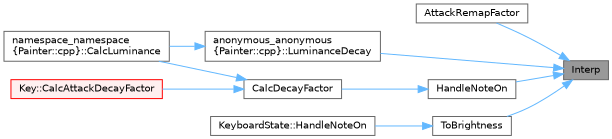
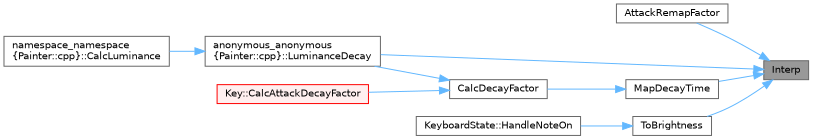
  digraph {
    rankdir=RL
    node [color=grey40 fillcolor=white fontname=Helvetica fontsize=10 shape=box style=filled]
    edge [color=steelblue1 dir=back fontname=Helvetica fontsize=10 labelfontname=Helvetica labelfontsize=10 style=solid]
    n1 [color=gray40 fillcolor=grey60 fontcolor=black height=0.2 label=Interp width=0.4]
    n2 [height=0.2 label=AttackRemapFactor width=0.4]
    n3 [height=0.2 label="anonymous_anonymous\l\{Painter::cpp\}::LuminanceDecay" width=0.4]
-   n4 [height=0.2 label=HandleNoteOn width=0.4]
+   n4 [height=0.2 label=MapDecayTime width=0.4]
    n5 [height=0.2 label=ToBrightness width=0.4]
    n6 [height=0.2 label="namespace_namespace\l\{Painter::cpp\}::CalcLuminance" width=0.4]
    n7 [height=0.2 label=CalcDecayFactor width=0.4]
    n8 [height=0.2 label="KeyboardState::HandleNoteOn" width=0.4]
    n9 [color=red fillcolor="#FFF0F0" height=0.2 label="Key::CalcAttackDecayFactor" width=0.4]
    n1 -> n2
    n1 -> n3
    n1 -> n4
    n1 -> n5
    n3 -> n6
    n4 -> n7
    n5 -> n8
-   n7 -> n6
+   n7 -> n3
    n7 -> n9
  }
